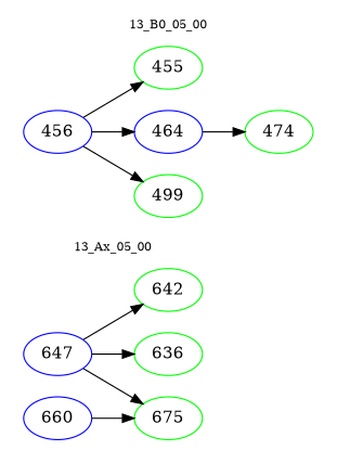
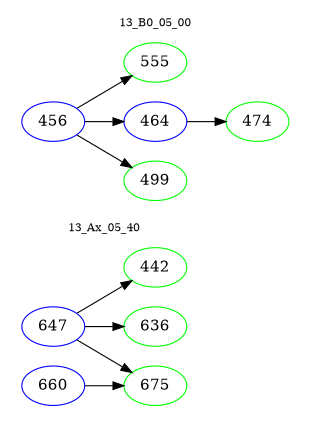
  digraph {
    rankdir=LR
    node [color=green]
    edge [color=black]
    n1 [color=blue label=647]
    n2 [label=636]
    n3 [color=blue label=660]
-   n4 [label=642]
+   n4 [label=442]
    n5 [label=675]
    n6 [color=blue label=456]
    n7 [label=499]
    n8 [color=blue label=464]
-   n9 [label=455]
+   n9 [label=555]
    n10 [label=474]
    subgraph cluster_1 {
      color=white
      fontsize=10
-     label="13_Ax_05_00"
+     label="13_Ax_05_40"
      n1
      n2
      n3
      n4
      n5
    }
    subgraph cluster_2 {
      color=white
      fontsize=10
      label="13_B0_05_00"
      n6
      n7
      n8
      n9
      n10
    }
    n1 -> n2
    n1 -> n4
    n1 -> n5
    n3 -> n5
    n6 -> n7
    n6 -> n8
    n6 -> n9
    n8 -> n10
  }
